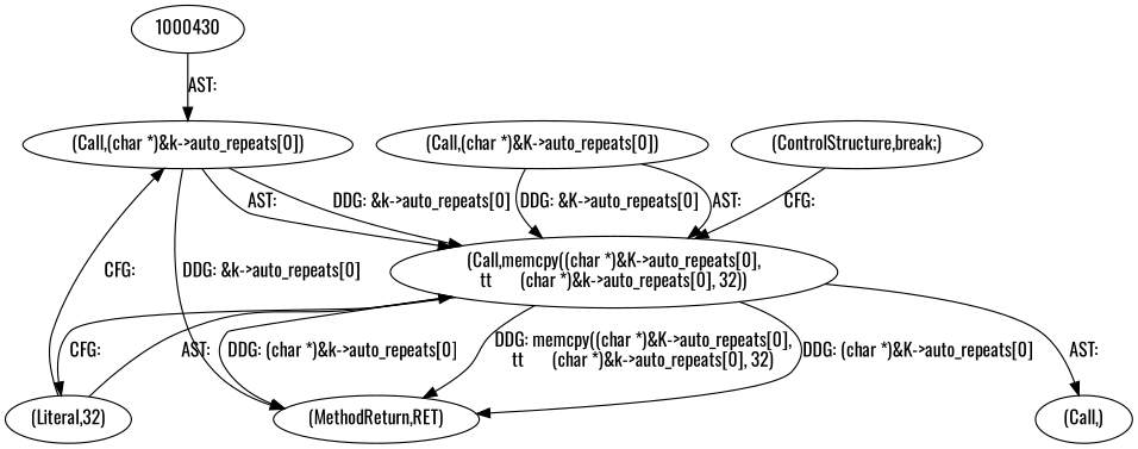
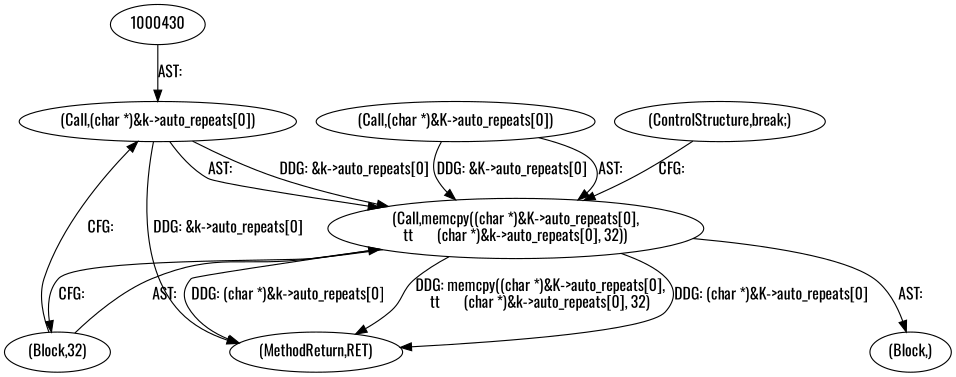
  digraph {
    fontname=Oswald
    node [fontname=Oswald]
    edge [fontname=Oswald]
    n1 [label="(Call,(char *)&k->auto_repeats[0])"]
    n2 [label="(Call,memcpy((char *)&K->auto_repeats[0],\n\t\t       (char *)&k->auto_repeats[0], 32))"]
    n3 [label="(MethodReturn,RET)"]
-   n4 [label="(Literal,32)"]
-   n5 [label="(Call,)"]
+   n4 [label="(Block,32)"]
+   n5 [label="(Block,)"]
    n6 [label="(Call,(char *)&K->auto_repeats[0])"]
    n7 [label="(ControlStructure,break;)"]
    1000430
    n1 -> n2 [label="AST: "]
    n1 -> n2 [label="DDG: &k->auto_repeats[0]"]
    n1 -> n3 [label="DDG: &k->auto_repeats[0]"]
    n2 -> n3 [label="DDG: memcpy((char *)&K->auto_repeats[0],\n\t\t       (char *)&k->auto_repeats[0], 32)"]
    n2 -> n3 [label="DDG: (char *)&K->auto_repeats[0]"]
    n2 -> n3 [label="DDG: (char *)&k->auto_repeats[0]"]
    n2 -> n4 [label="CFG: "]
    n2 -> n5 [label="AST: "]
    n4 -> n1 [label="CFG: "]
    n4 -> n2 [label="AST: "]
    n6 -> n2 [label="AST: "]
    n6 -> n2 [label="DDG: &K->auto_repeats[0]"]
    n7 -> n2 [label="CFG: "]
    1000430 -> n1 [label="AST: "]
  }
